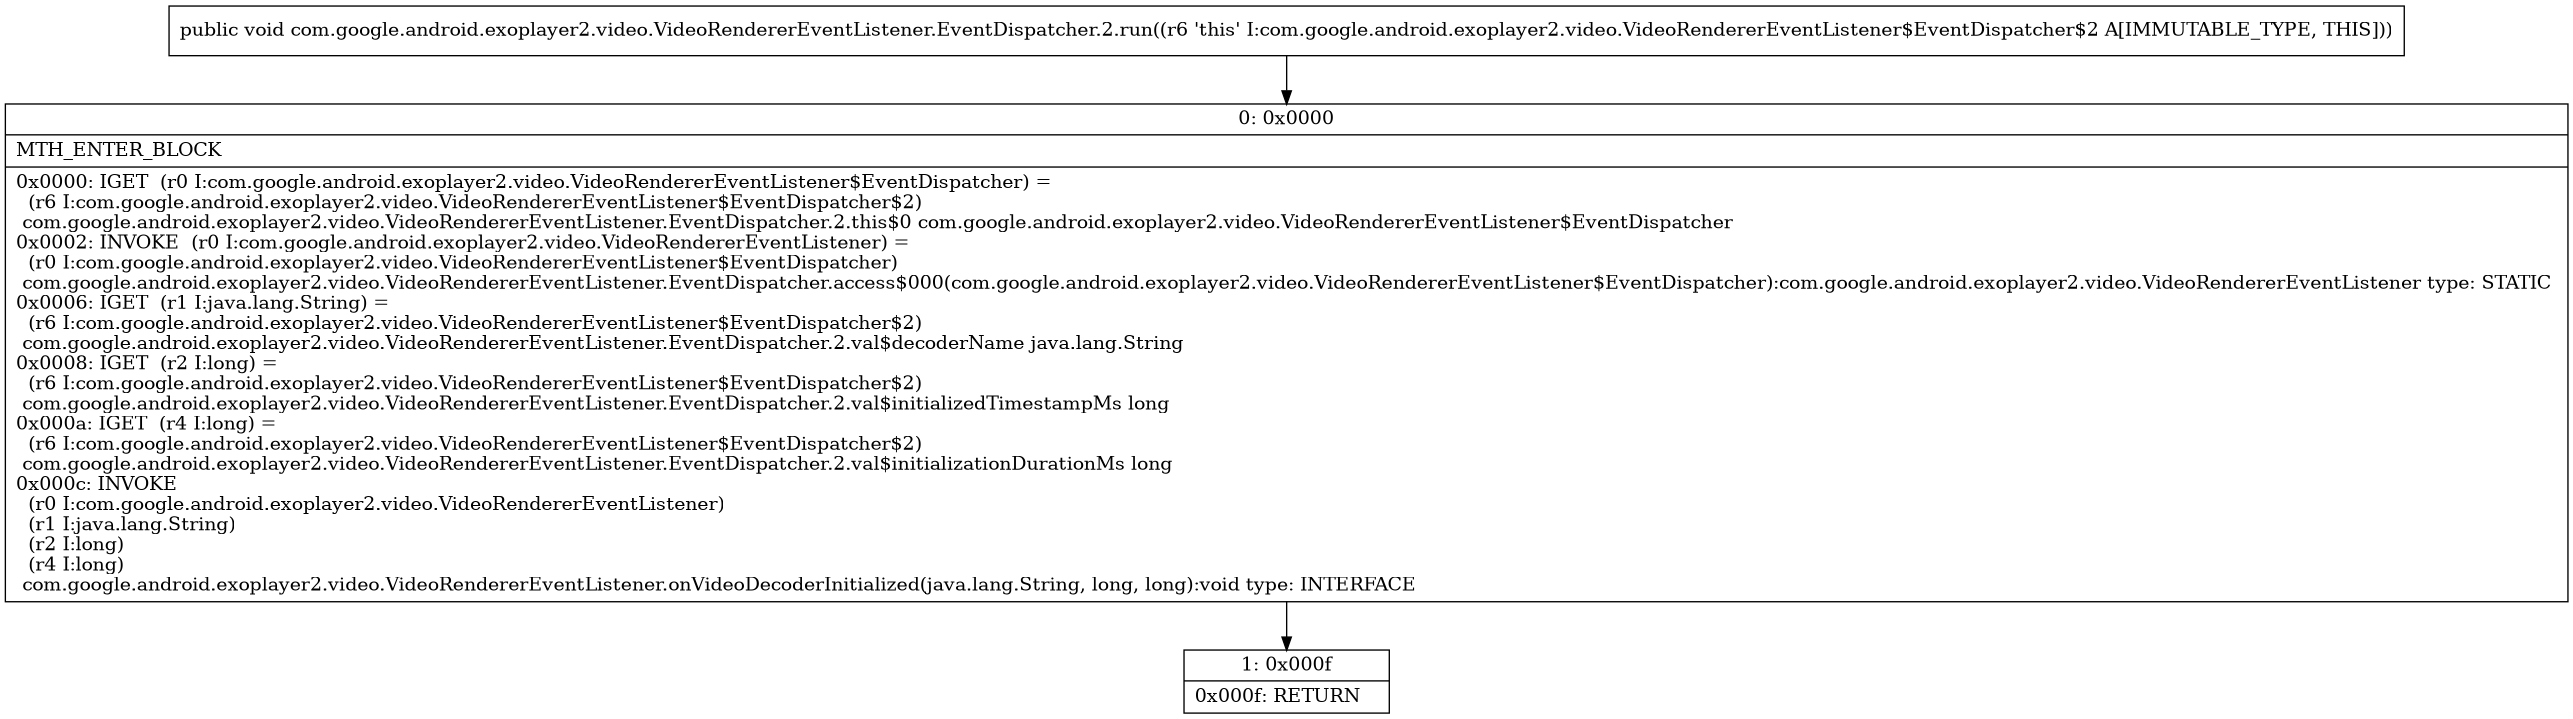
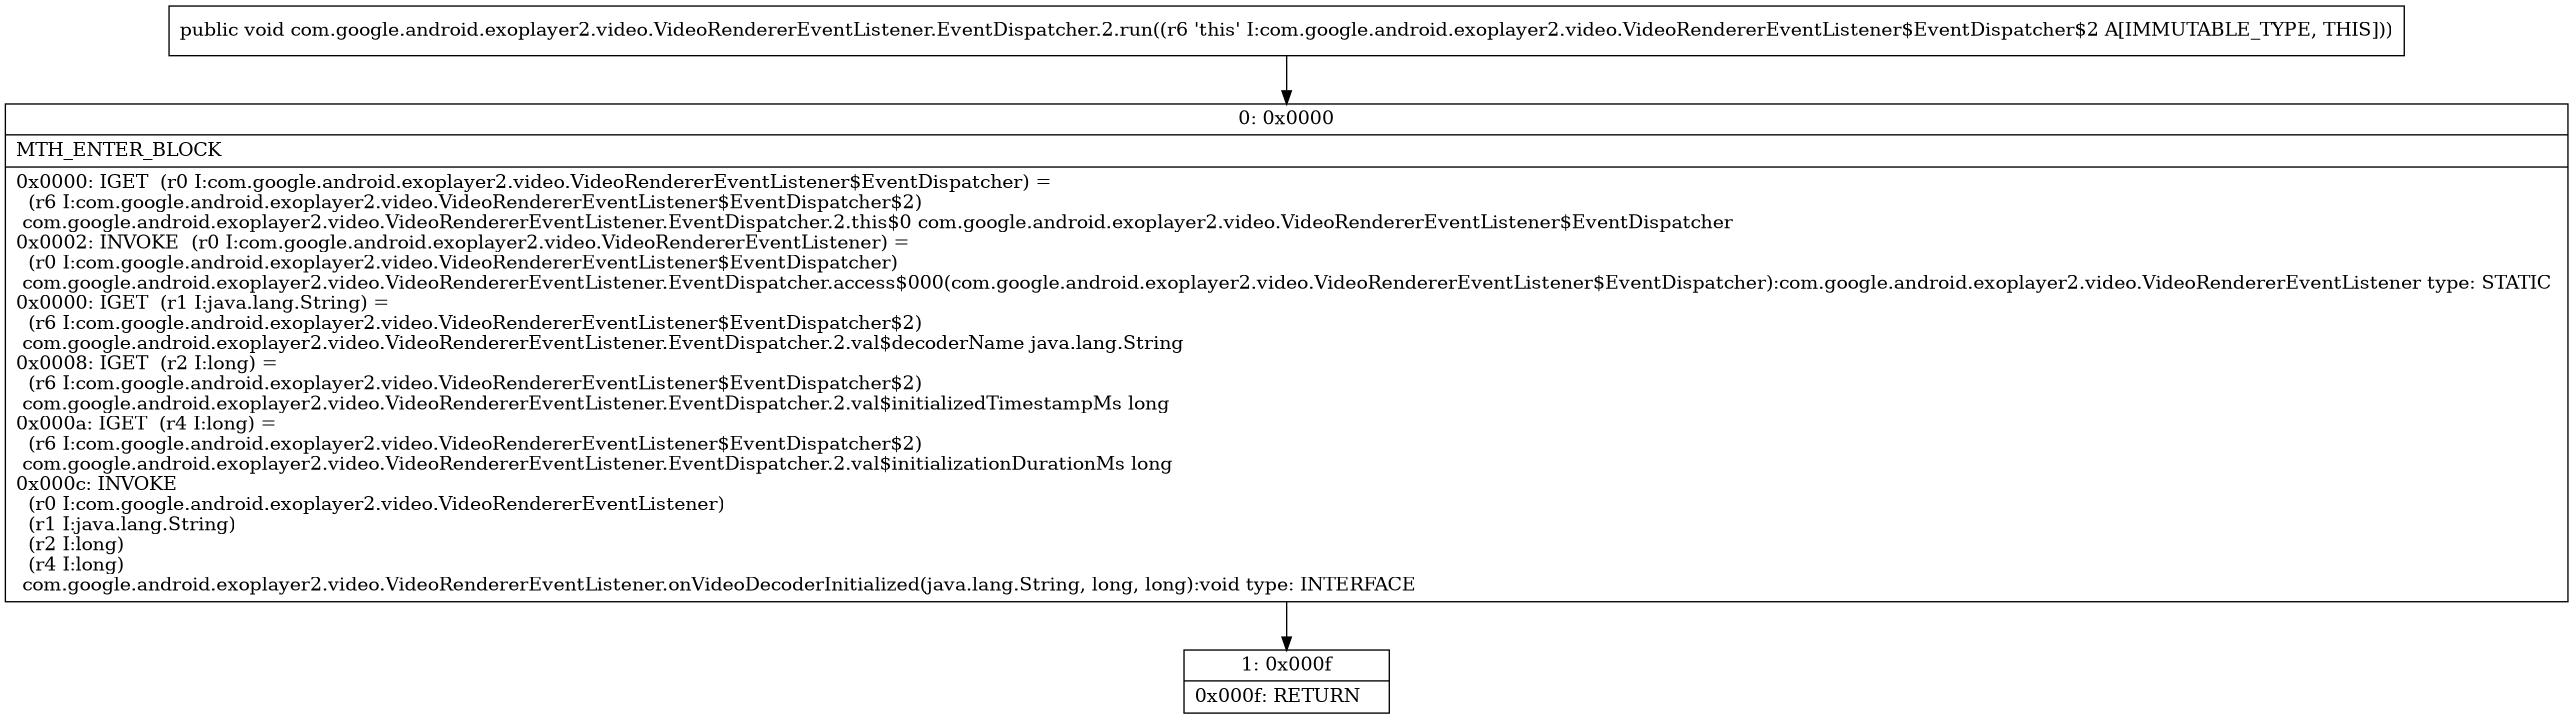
  digraph {
    node [shape=record]
-   n1 [label="{0\:\ 0x0000|MTH_ENTER_BLOCK\l|0x0000: IGET  (r0 I:com.google.android.exoplayer2.video.VideoRendererEventListener$EventDispatcher) = \l  (r6 I:com.google.android.exoplayer2.video.VideoRendererEventListener$EventDispatcher$2)\l com.google.android.exoplayer2.video.VideoRendererEventListener.EventDispatcher.2.this$0 com.google.android.exoplayer2.video.VideoRendererEventListener$EventDispatcher \l0x0002: INVOKE  (r0 I:com.google.android.exoplayer2.video.VideoRendererEventListener) = \l  (r0 I:com.google.android.exoplayer2.video.VideoRendererEventListener$EventDispatcher)\l com.google.android.exoplayer2.video.VideoRendererEventListener.EventDispatcher.access$000(com.google.android.exoplayer2.video.VideoRendererEventListener$EventDispatcher):com.google.android.exoplayer2.video.VideoRendererEventListener type: STATIC \l0x0006: IGET  (r1 I:java.lang.String) = \l  (r6 I:com.google.android.exoplayer2.video.VideoRendererEventListener$EventDispatcher$2)\l com.google.android.exoplayer2.video.VideoRendererEventListener.EventDispatcher.2.val$decoderName java.lang.String \l0x0008: IGET  (r2 I:long) = \l  (r6 I:com.google.android.exoplayer2.video.VideoRendererEventListener$EventDispatcher$2)\l com.google.android.exoplayer2.video.VideoRendererEventListener.EventDispatcher.2.val$initializedTimestampMs long \l0x000a: IGET  (r4 I:long) = \l  (r6 I:com.google.android.exoplayer2.video.VideoRendererEventListener$EventDispatcher$2)\l com.google.android.exoplayer2.video.VideoRendererEventListener.EventDispatcher.2.val$initializationDurationMs long \l0x000c: INVOKE  \l  (r0 I:com.google.android.exoplayer2.video.VideoRendererEventListener)\l  (r1 I:java.lang.String)\l  (r2 I:long)\l  (r4 I:long)\l com.google.android.exoplayer2.video.VideoRendererEventListener.onVideoDecoderInitialized(java.lang.String, long, long):void type: INTERFACE \l}"]
+   n1 [label="{0\:\ 0x0000|MTH_ENTER_BLOCK\l|0x0000: IGET  (r0 I:com.google.android.exoplayer2.video.VideoRendererEventListener$EventDispatcher) = \l  (r6 I:com.google.android.exoplayer2.video.VideoRendererEventListener$EventDispatcher$2)\l com.google.android.exoplayer2.video.VideoRendererEventListener.EventDispatcher.2.this$0 com.google.android.exoplayer2.video.VideoRendererEventListener$EventDispatcher \l0x0002: INVOKE  (r0 I:com.google.android.exoplayer2.video.VideoRendererEventListener) = \l  (r0 I:com.google.android.exoplayer2.video.VideoRendererEventListener$EventDispatcher)\l com.google.android.exoplayer2.video.VideoRendererEventListener.EventDispatcher.access$000(com.google.android.exoplayer2.video.VideoRendererEventListener$EventDispatcher):com.google.android.exoplayer2.video.VideoRendererEventListener type: STATIC \l0x0000: IGET  (r1 I:java.lang.String) = \l  (r6 I:com.google.android.exoplayer2.video.VideoRendererEventListener$EventDispatcher$2)\l com.google.android.exoplayer2.video.VideoRendererEventListener.EventDispatcher.2.val$decoderName java.lang.String \l0x0008: IGET  (r2 I:long) = \l  (r6 I:com.google.android.exoplayer2.video.VideoRendererEventListener$EventDispatcher$2)\l com.google.android.exoplayer2.video.VideoRendererEventListener.EventDispatcher.2.val$initializedTimestampMs long \l0x000a: IGET  (r4 I:long) = \l  (r6 I:com.google.android.exoplayer2.video.VideoRendererEventListener$EventDispatcher$2)\l com.google.android.exoplayer2.video.VideoRendererEventListener.EventDispatcher.2.val$initializationDurationMs long \l0x000c: INVOKE  \l  (r0 I:com.google.android.exoplayer2.video.VideoRendererEventListener)\l  (r1 I:java.lang.String)\l  (r2 I:long)\l  (r4 I:long)\l com.google.android.exoplayer2.video.VideoRendererEventListener.onVideoDecoderInitialized(java.lang.String, long, long):void type: INTERFACE \l}"]
    n2 [label="{1\:\ 0x000f|0x000f: RETURN   \l}"]
    n3 [label="{public void com.google.android.exoplayer2.video.VideoRendererEventListener.EventDispatcher.2.run((r6 'this' I:com.google.android.exoplayer2.video.VideoRendererEventListener$EventDispatcher$2 A[IMMUTABLE_TYPE, THIS])) }"]
    n1 -> n2
    n3 -> n1
  }
